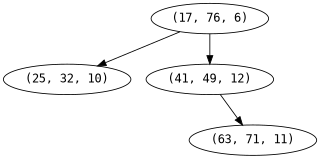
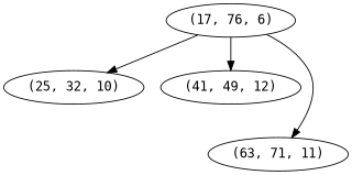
  digraph {
    fontname="DejaVu Sans Mono"
    node [fontname="DejaVu Sans Mono"]
    edge [fontname="DejaVu Sans Mono"]
    n1 [label="(25, 32, 10)"]
    "(17, 76, 6)"
    "(41, 49, 12)"
    "(63, 71, 11)"
    "(17, 76, 6)" -> n1
    "(17, 76, 6)" -> "(41, 49, 12)"
-   "(41, 49, 12)" -> "(63, 71, 11)"
+   "(17, 76, 6)" -> "(63, 71, 11)"
  }
